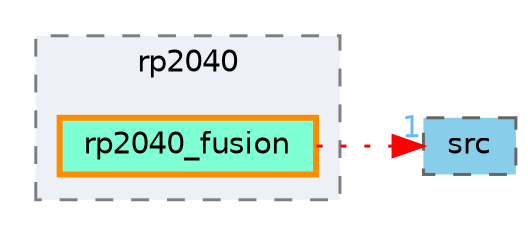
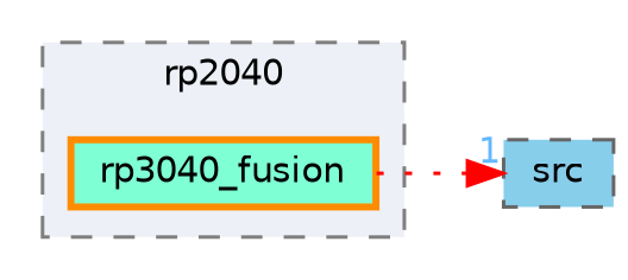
  digraph {
    compound=true
    rankdir=LR
    node [fontname=Helvetica fontsize=10 shape=box]
-   n1 [color=darkorange fillcolor=aquamarine height=0.2 label=rp2040_fusion style="filled,bold" width=0.4]
+   n1 [color=darkorange fillcolor=aquamarine height=0.2 label=rp3040_fusion style="filled,bold" width=0.4]
    n2 [color=gray40 fillcolor=skyblue height=0.2 label=src style="filled,dashed" width=0.4]
    subgraph cluster_1 {
      bgcolor="#edf0f7"
      fontname=Helvetica
      fontsize=10
      label=rp2040
      pencolor=grey50
      style="filled,dashed"
      n1
    }
    n1 -> n2 [color=red fontcolor=steelblue1 fontname=Helvetica fontsize=10 headlabel=1 labeldistance=1.5 labelfontname=Helvetica labelfontsize=10 style=dotted]
  }
